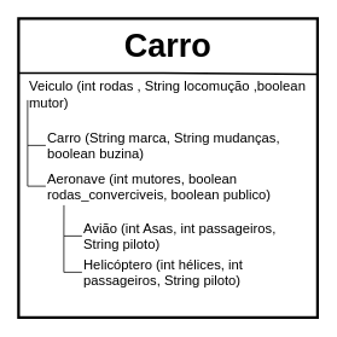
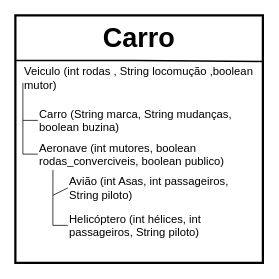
  <mxCell id="0" />
  <mxCell id="1" parent="0" />
  <mxCell id="2" value="" style="whiteSpace=wrap;html=1;aspect=fixed;strokeWidth=3;" vertex="1" parent="1"><mxGeometry x="20" y="20" width="330" height="330" as="geometry" /></mxCell>
  <mxCell id="3" value="&lt;font size=&quot;1&quot; style=&quot;&quot;&gt;&lt;b style=&quot;font-size: 36px;&quot;&gt;Carro&lt;/b&gt;&lt;/font&gt;" style="text;html=1;strokeColor=none;fillColor=none;align=center;verticalAlign=middle;whiteSpace=wrap;rounded=0;" vertex="1" parent="1"><mxGeometry x="50" y="20" width="270" height="60" as="geometry" /></mxCell>
  <mxCell id="4" value="" style="endArrow=none;html=1;rounded=0;strokeWidth=2;entryX=1.004;entryY=0.186;entryDx=0;entryDy=0;entryPerimeter=0;" edge="1" parent="1" target="2"><mxGeometry width="50" height="50" relative="1" as="geometry"><mxPoint x="20" y="80" as="sourcePoint" /><mxPoint x="330" y="80" as="targetPoint" /><Array as="points"><mxPoint x="180" y="80" /></Array></mxGeometry></mxCell>
  <mxCell id="5" value="&lt;font style=&quot;font-size: 15px;&quot;&gt;&lt;span style=&quot;background-color: initial;&quot;&gt;Veiculo (int rodas , String locomução ,boolean mutor)&lt;br&gt;&lt;/span&gt;&lt;br&gt;&lt;/font&gt;&lt;br&gt;&lt;div&gt;&lt;/div&gt;" style="text;html=1;strokeColor=none;fillColor=none;align=left;verticalAlign=middle;whiteSpace=wrap;rounded=0;" vertex="1" parent="1"><mxGeometry x="30" y="110" width="310" height="20" as="geometry" /></mxCell>
  <mxCell id="6" value="" style="endArrow=none;html=1;rounded=0;exitX=0;exitY=0;exitDx=0;exitDy=0;" edge="1" parent="1" source="5" target="7"><mxGeometry width="50" height="50" relative="1" as="geometry"><mxPoint x="190" y="190" as="sourcePoint" /><mxPoint x="-20" y="160" as="targetPoint" /><Array as="points"><mxPoint x="30" y="160" /></Array></mxGeometry></mxCell>
  <mxCell id="7" value="&lt;font style=&quot;font-size: 15px;&quot;&gt;Carro (String marca, String mudanças, boolean buzina)&lt;/font&gt;" style="text;html=1;strokeColor=none;fillColor=none;align=left;verticalAlign=middle;whiteSpace=wrap;rounded=0;" vertex="1" parent="1"><mxGeometry x="50" y="145" width="290" height="30" as="geometry" /></mxCell>
  <mxCell id="8" value="" style="endArrow=none;html=1;rounded=0;" edge="1" parent="1" target="9"><mxGeometry width="50" height="50" relative="1" as="geometry"><mxPoint x="30" y="160" as="sourcePoint" /><mxPoint x="90" y="190" as="targetPoint" /><Array as="points"><mxPoint x="30" y="205" /></Array></mxGeometry></mxCell>
  <mxCell id="9" value="&lt;font style=&quot;font-size: 15px;&quot;&gt;Aeronave (int mutores, boolean rodas_converciveis, boolean publico)&lt;/font&gt;" style="text;html=1;strokeColor=none;fillColor=none;align=left;verticalAlign=middle;whiteSpace=wrap;rounded=0;" vertex="1" parent="1"><mxGeometry x="50" y="190" width="300" height="30" as="geometry" /></mxCell>
  <mxCell id="10" value="" style="endArrow=none;html=1;rounded=0;exitX=0.067;exitY=1.2;exitDx=0;exitDy=0;exitPerimeter=0;entryX=0;entryY=0.5;entryDx=0;entryDy=0;" edge="1" parent="1" source="9" target="11"><mxGeometry width="50" height="50" relative="1" as="geometry"><mxPoint x="190" y="170" as="sourcePoint" /><mxPoint x="240" y="120" as="targetPoint" /><Array as="points"><mxPoint x="70" y="260" /></Array></mxGeometry></mxCell>
- <mxCell id="11" value="&lt;font style=&quot;font-size: 15px;&quot;&gt;Avião (int Asas, int passageiros, String piloto)&lt;/font&gt;" style="text;html=1;strokeColor=none;fillColor=none;align=left;verticalAlign=middle;whiteSpace=wrap;rounded=0;" vertex="1" parent="1"><mxGeometry x="90" y="240" width="240" height="40" as="geometry" /></mxCell>
+ <mxCell id="11" value="&lt;font style=&quot;font-size: 15px;&quot;&gt;Avião (int Asas, int passageiros, String piloto)&lt;/font&gt;" style="text;html=1;strokeColor=none;fillColor=none;align=left;verticalAlign=middle;whiteSpace=wrap;rounded=0;" vertex="1" parent="1"><mxGeometry x="90" y="230" width="240" height="40" as="geometry" /></mxCell>
  <mxCell id="12" value="" style="endArrow=none;html=1;rounded=0;" edge="1" parent="1" target="13"><mxGeometry width="50" height="50" relative="1" as="geometry"><mxPoint x="70" y="260" as="sourcePoint" /><mxPoint x="90" y="300" as="targetPoint" /><Array as="points"><mxPoint x="70" y="300" /></Array></mxGeometry></mxCell>
  <mxCell id="13" value="&lt;font style=&quot;font-size: 15px;&quot;&gt;Helicóptero (int hélices, int passageiros, String piloto)&lt;/font&gt;" style="text;html=1;strokeColor=none;fillColor=none;align=left;verticalAlign=middle;whiteSpace=wrap;rounded=0;" vertex="1" parent="1"><mxGeometry x="90" y="280" width="250" height="40" as="geometry" /></mxCell>
